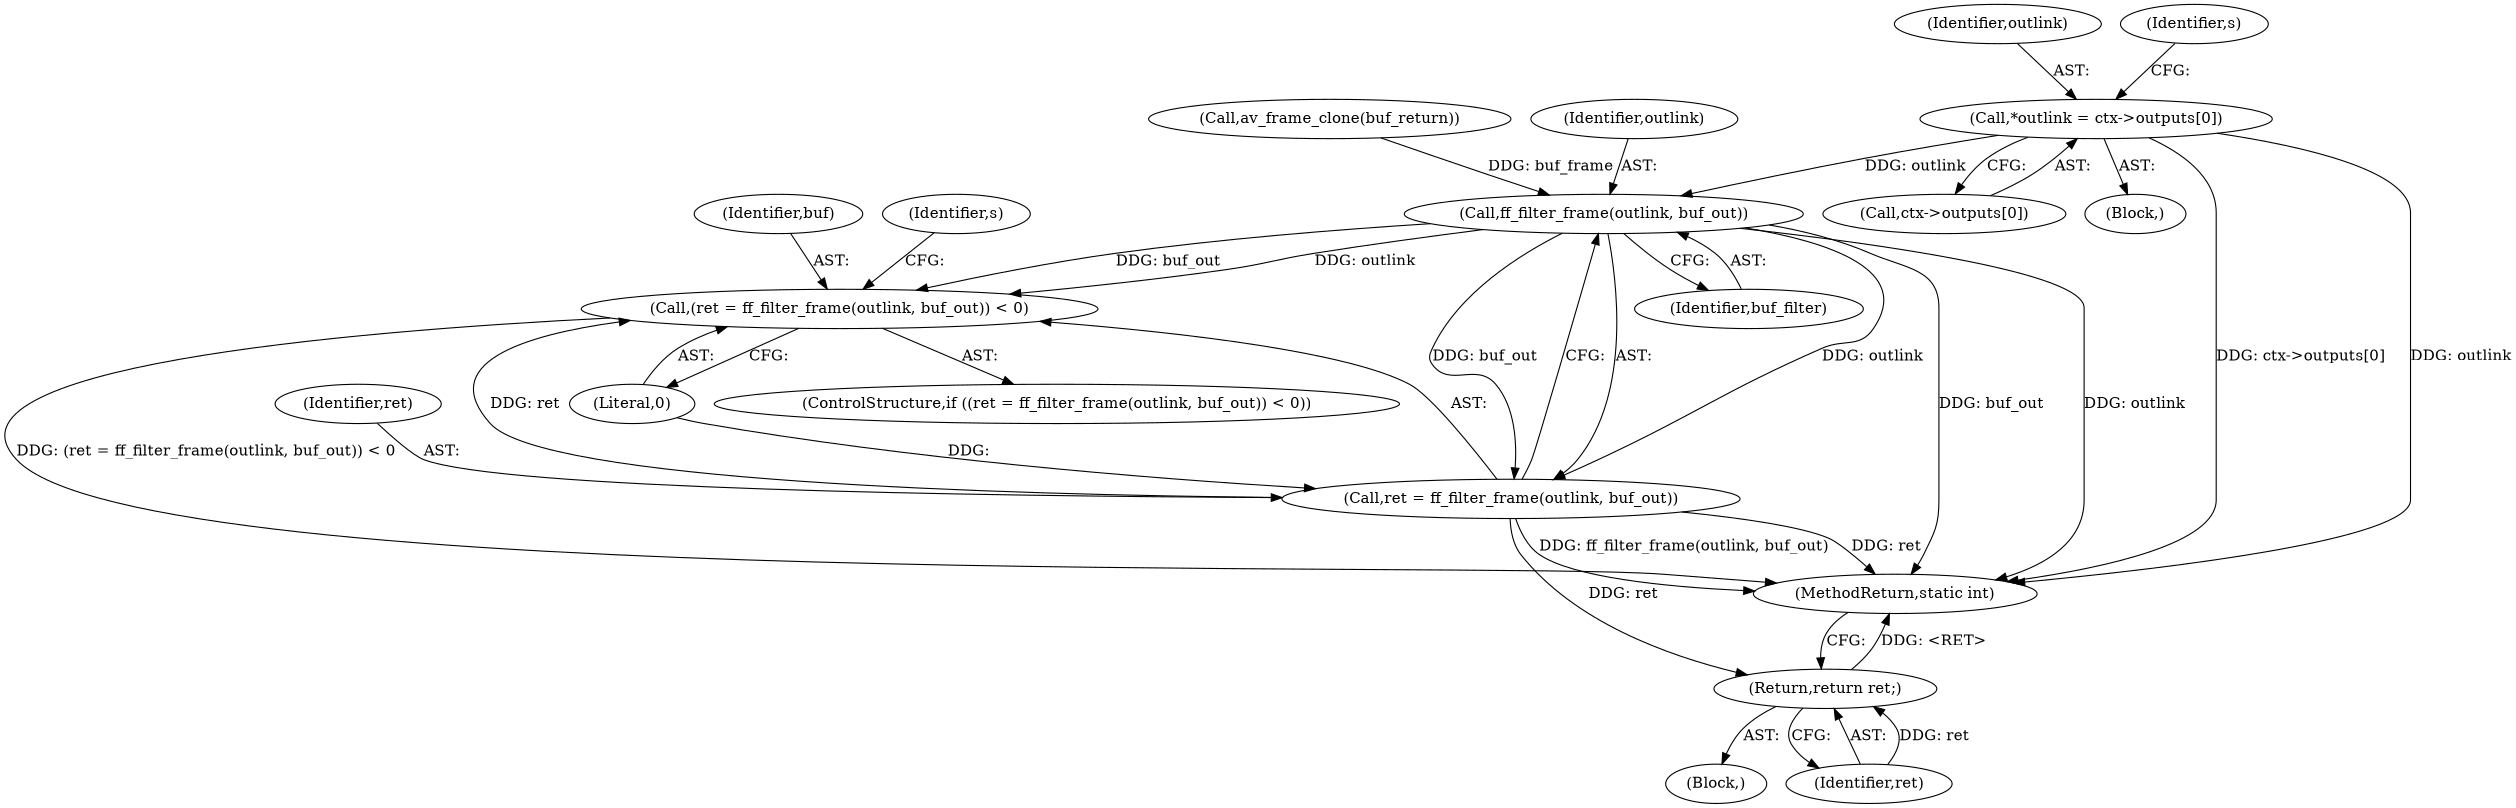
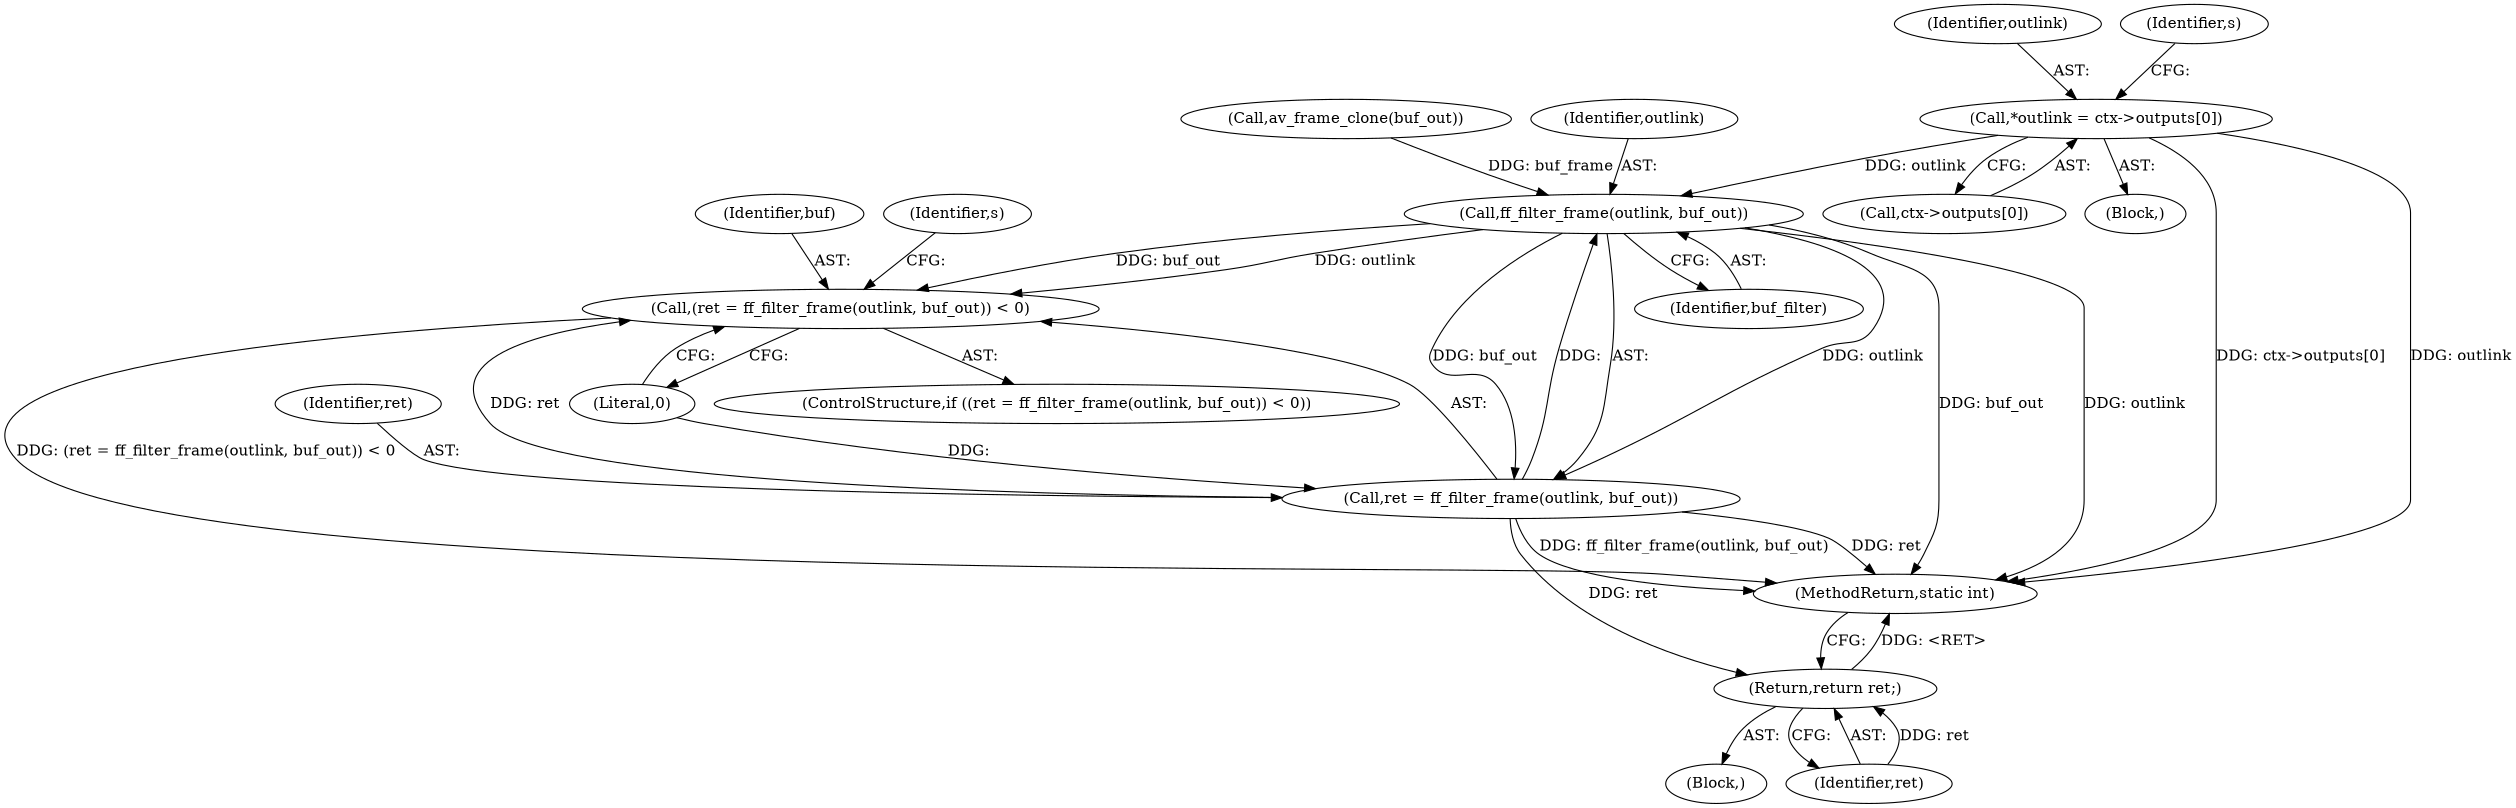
  digraph {
    n1 [label="(Call,*outlink = ctx->outputs[0])"]
    n2 [label="(Call,ff_filter_frame(outlink, buf_out))"]
    n3 [label="(Block,)"]
    n4 [label="(MethodReturn,static int)"]
    n5 [label="(Call,ctx->outputs[0])"]
    n6 [label="(Call,(ret = ff_filter_frame(outlink, buf_out)) < 0)"]
    n7 [label="(Call,ret = ff_filter_frame(outlink, buf_out))"]
    n8 [label="(Identifier,buf_filter)"]
    n9 [label="(Return,return ret;)"]
    n10 [label="(ControlStructure,if ((ret = ff_filter_frame(outlink, buf_out)) < 0))"]
    n11 [label="(Literal,0)"]
    n12 [label="(Block,)"]
    n13 [label="(Identifier,ret)"]
    n14 [label="(Identifier,outlink)"]
-   n15 [label="(Call,av_frame_clone(buf_return))"]
+   n15 [label="(Call,av_frame_clone(buf_out))"]
    n16 [label="(Identifier,outlink)"]
    n17 [label="(Identifier,buf)"]
    n18 [label="(Identifier,s)"]
    n19 [label="(Identifier,s)"]
    n20 [label="(Identifier,ret)"]
    n1 -> n2 [label="DDG: outlink"]
    n1 -> n3 [label="AST: "]
    n1 -> n4 [label="DDG: ctx->outputs[0]"]
    n1 -> n4 [label="DDG: outlink"]
    n1 -> n5 [label="CFG: "]
    n2 -> n4 [label="DDG: buf_out"]
    n2 -> n4 [label="DDG: outlink"]
    n2 -> n6 [label="DDG: outlink"]
    n2 -> n6 [label="DDG: buf_out"]
    n2 -> n7 [label="AST: "]
    n2 -> n7 [label="DDG: outlink"]
    n2 -> n7 [label="DDG: buf_out"]
    n2 -> n8 [label="CFG: "]
    n4 -> n9 [label="CFG: "]
    n5 -> n1 [label="AST: "]
    n6 -> n4 [label="DDG: (ret = ff_filter_frame(outlink, buf_out)) < 0"]
    n6 -> n10 [label="AST: "]
    n6 -> n11 [label="CFG: "]
-   n7 -> n2 [label="CFG: "]
+   n7 -> n2 [label="DDG: "]
    n7 -> n4 [label="DDG: ff_filter_frame(outlink, buf_out)"]
    n7 -> n4 [label="DDG: ret"]
    n7 -> n6 [label="AST: "]
    n7 -> n6 [label="DDG: ret"]
    n7 -> n9 [label="DDG: ret"]
    n8 -> n2 [label="AST: "]
    n9 -> n4 [label="DDG: <RET>"]
    n9 -> n12 [label="AST: "]
    n9 -> n13 [label="CFG: "]
-   n11 -> n6 [label="AST: "]
+   n11 -> n6 [label="CFG: "]
    n11 -> n7 [label="DDG: "]
    n13 -> n9 [label="AST: "]
    n13 -> n9 [label="DDG: ret"]
    n14 -> n1 [label="AST: "]
    n15 -> n2 [label="DDG: buf_frame"]
    n16 -> n2 [label="AST: "]
    n17 -> n6 [label="AST: "]
    n18 -> n6 [label="CFG: "]
    n19 -> n1 [label="CFG: "]
    n20 -> n7 [label="AST: "]
  }
